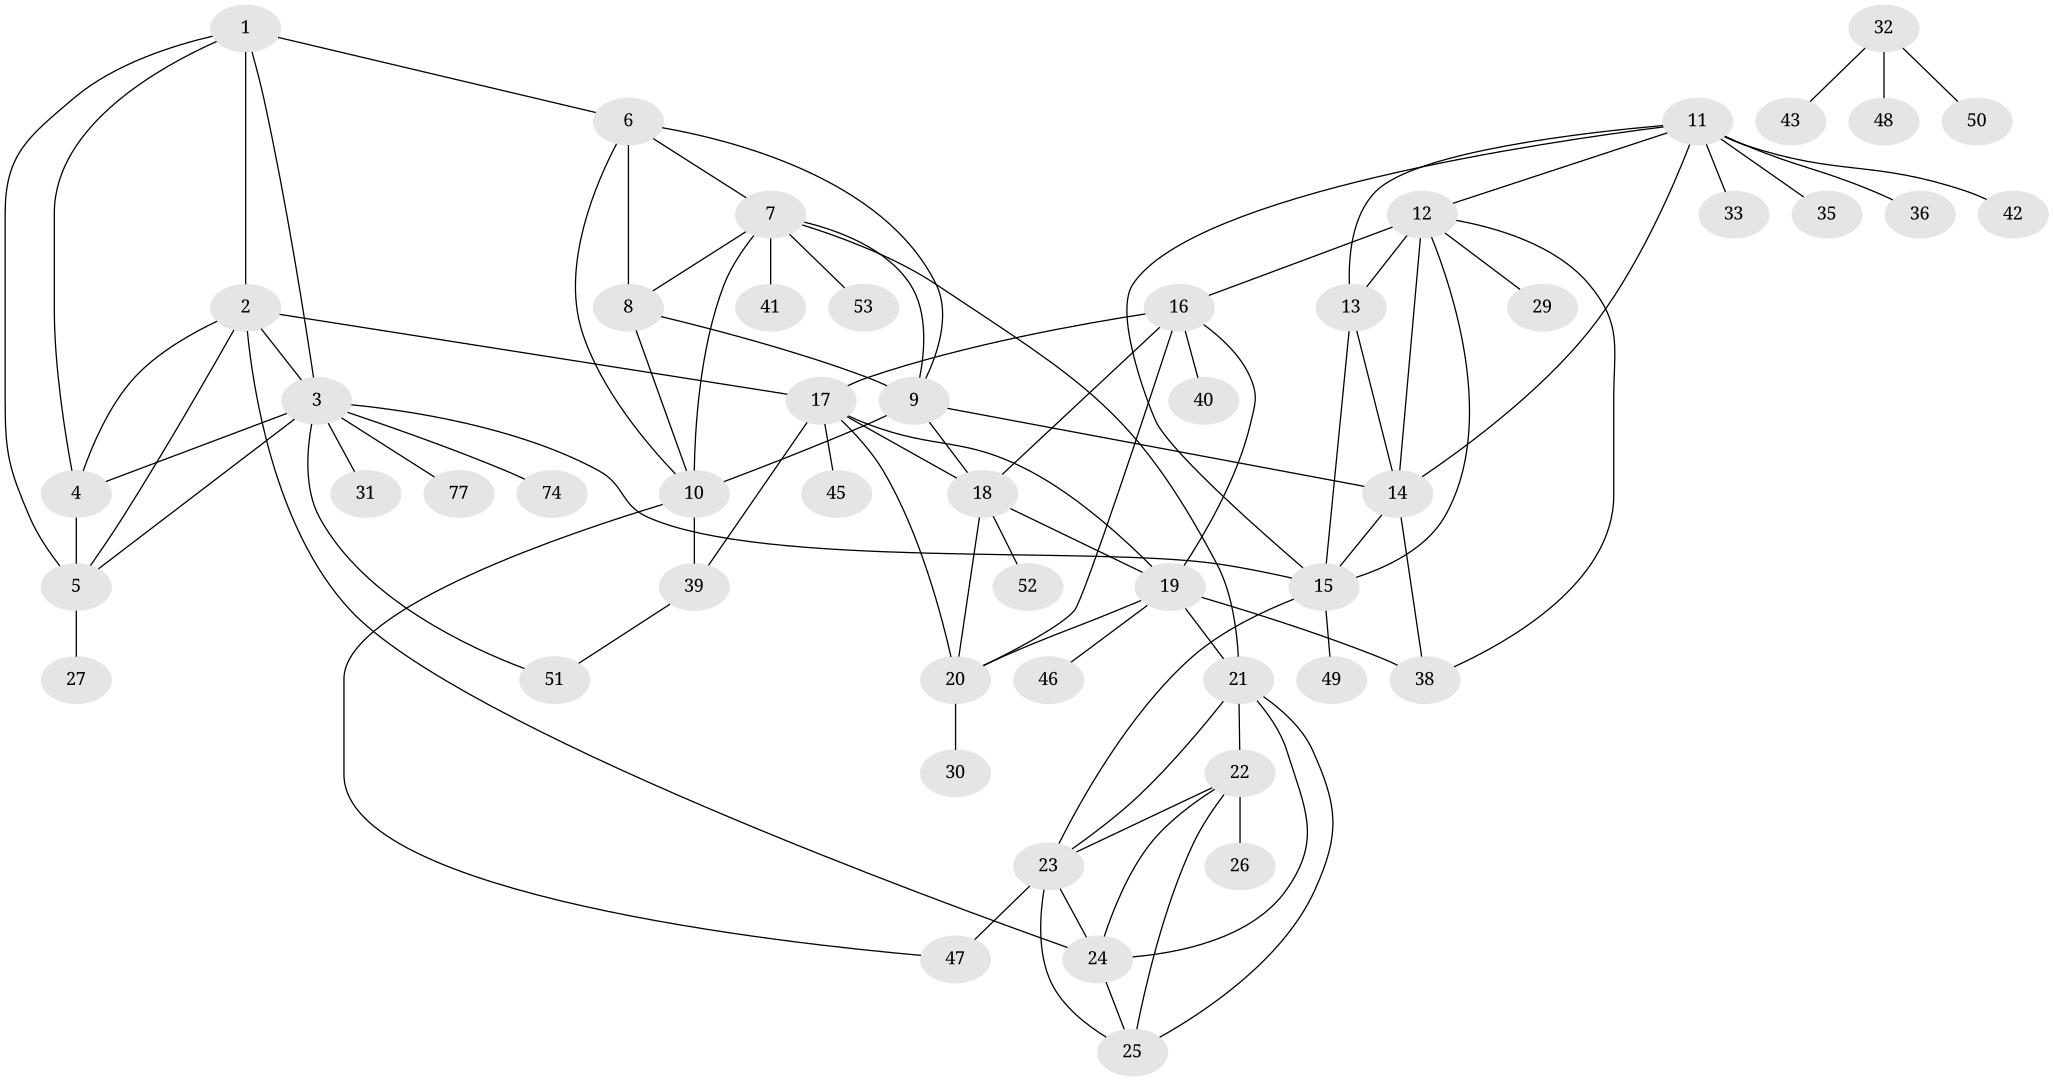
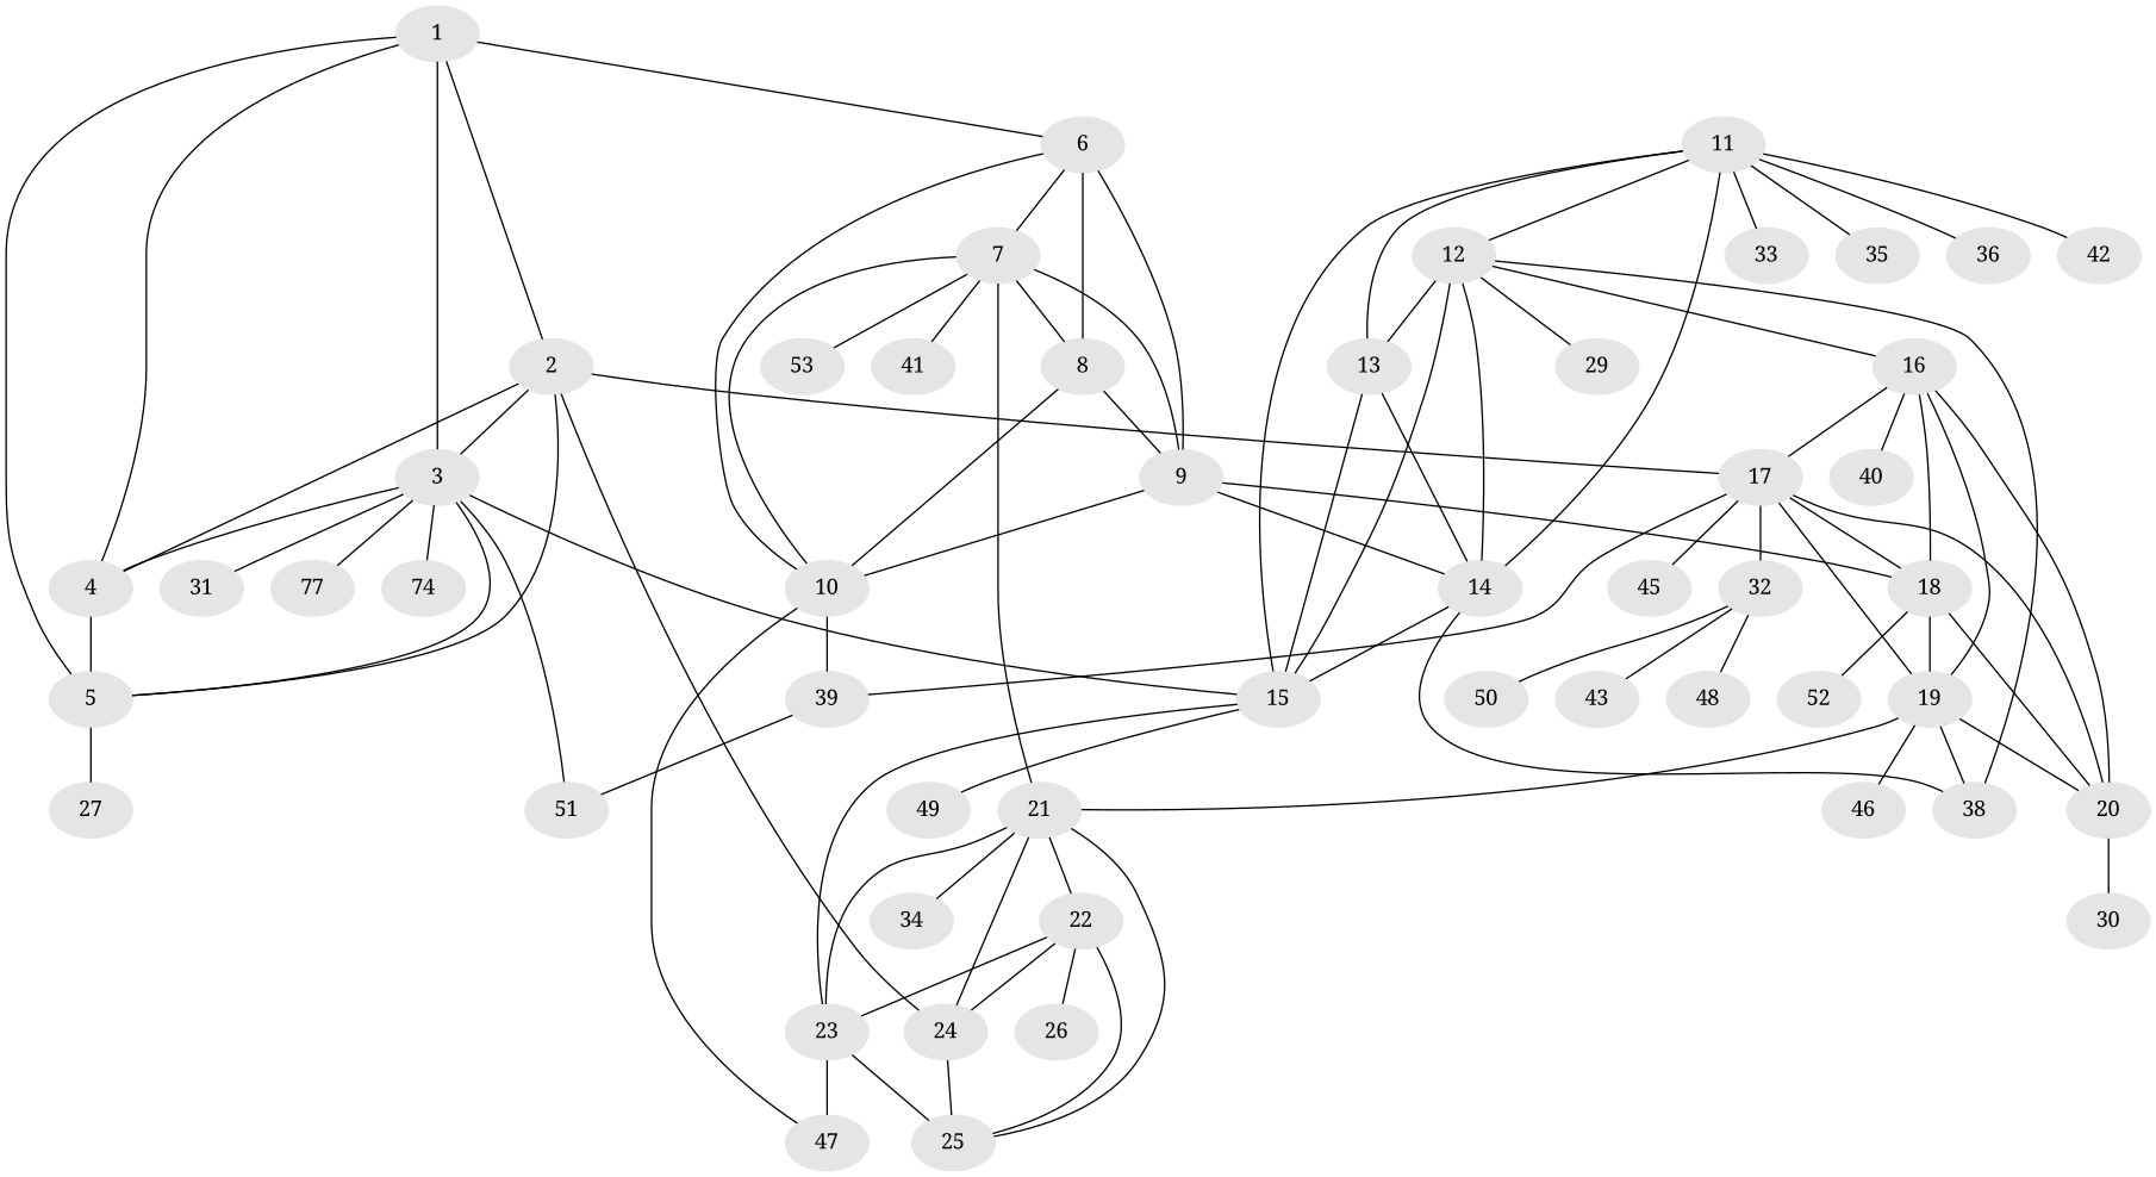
  graph {
    fontname="Noto Serif"
    node [color=gray90 fontname="Noto Serif" style=filled]
    edge [fontname="Noto Serif" weight=1.0]
    1
    2
    3
    4
    5
    6
    17
    24
    15
    31
    n11 [label=77]
    n12 [label=74]
    51
    27
    7
    8
    9
    10
    18
    39
    19
    20
    32
    45
    25
    23
    49
    21
    41
    53
    14
    47
    22
+   34
    38
    52
    11
    12
    13
    33
    35
    36
    42
    16
    29
    40
    46
    30
    43
    48
    50
    26
    1 -- 2
    1 -- 3
    1 -- 4
    1 -- 5
    1 -- 6
    2 -- 3
    2 -- 4
    2 -- 5
    2 -- 17
    2 -- 24
    3 -- 4
    3 -- 5
    3 -- 15
    3 -- 31
    3 -- n11
    3 -- n12
    3 -- 51
    4 -- 5 [weight=10.0]
    5 -- 27
    6 -- 7
    6 -- 8 [weight=4.0]
    6 -- 9
    6 -- 10
    17 -- 18
    17 -- 39
    17 -- 19
    17 -- 20
+   17 -- 32
    17 -- 45 [weight=2.0]
    24 -- 25
    15 -- 23
    15 -- 49
    7 -- 8
    7 -- 9
    7 -- 10
    7 -- 21
    7 -- 41
    7 -- 53
    8 -- 9
    8 -- 10
    9 -- 10
    9 -- 18
    9 -- 14
    10 -- 39
    10 -- 47
    18 -- 19
    18 -- 20
    18 -- 52
    39 -- 51
    19 -- 20
    19 -- 21
    19 -- 38
    19 -- 46
    20 -- 30
    32 -- 43
    32 -- 48
    32 -- 50
-   23 -- 24
    23 -- 25
    23 -- 47 [weight=2.0]
    21 -- 24
    21 -- 25
    21 -- 23
    21 -- 22
+   21 -- 34
    14 -- 15
    14 -- 38
    22 -- 24
    22 -- 25
    22 -- 23
    22 -- 26 [weight=2.0]
    11 -- 15
    11 -- 14
    11 -- 12
    11 -- 13
    11 -- 33
    11 -- 35
    11 -- 36
    11 -- 42
    12 -- 15
    12 -- 14
    12 -- 38
    12 -- 13 [weight=5.0]
    12 -- 16
    12 -- 29
    13 -- 15
    13 -- 14
    16 -- 17
    16 -- 18
    16 -- 19
    16 -- 20
    16 -- 40
  }
